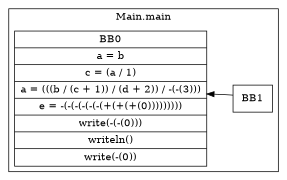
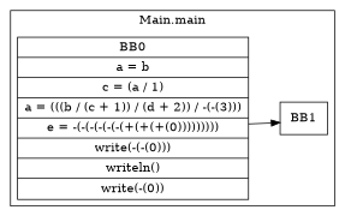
  digraph {
    rankdir=LR
    fontname="DejaVu Serif"
    node [shape=record fontname="DejaVu Serif"]
    n1 [label="BB0|a = b|c = (a / 1)|a = (((b / (c + 1)) / (d + 2)) / -(-(3)))|e = -(-(-(-(-(-(+(+(+(0)))))))))|write(-(-(0)))|writeln()|write(-(0))"]
    n2 [label=BB1]
    subgraph cluster_1 {
      label="Main.main"
      n1
      n2
    }
-   n2 -> n1 [fontname="DejaVu Serif"]
+   n1 -> n2 [fontname="DejaVu Serif"]
  }
